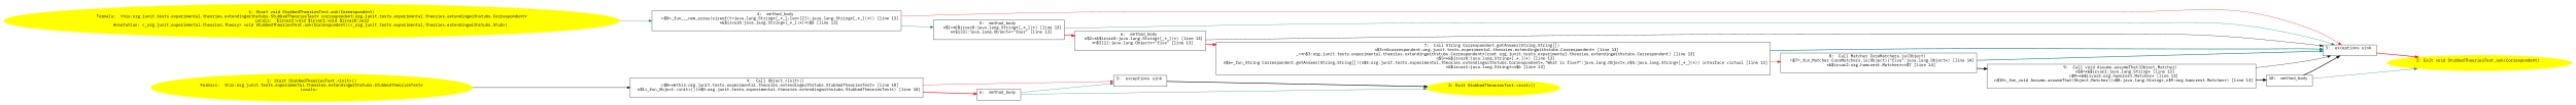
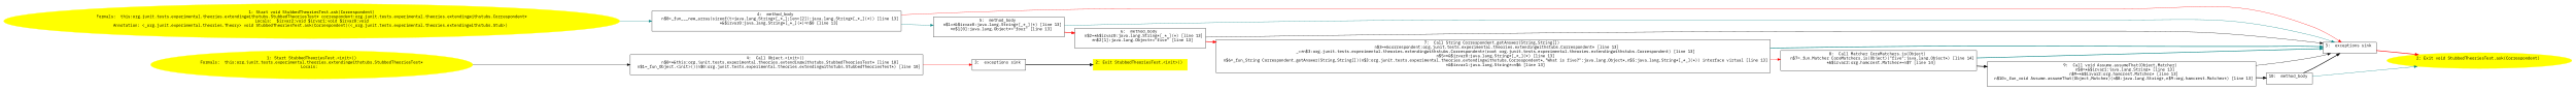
  digraph {
    fontname="IBM Plex Mono"
    rankdir=LR
    node [fontname="IBM Plex Mono" shape=box]
    edge [color=teal fontname="IBM Plex Mono" style=solid]
    n1 [color=yellow label="1: Start StubbedTheoriesTest.<init>()\nFormals:  this:org.junit.tests.experimental.theories.extendingwithstubs.StubbedTheoriesTest*\nLocals:  \n  " style=filled shape=""]
    n2 [label="4:  Call Object.<init>() \n   n$0=*&this:org.junit.tests.experimental.theories.extendingwithstubs.StubbedTheoriesTest* [line 10]\n  n$1=_fun_Object.<init>()(n$0:org.junit.tests.experimental.theories.extendingwithstubs.StubbedTheoriesTest*) [line 10]\n "]
    n3 [label="3:  exceptions sink \n  "]
-   n4 [label="5:  method_body \n  "]
-   n5 [color=yellow label="2: Exit StubbedTheoriesTest.<init>() \n  " style=filled shape=""]
+   n5 [color=yellow label="2: Exit StubbedTheoriesTest.<init>() \n  " style=filled]
    n6 [color=yellow label="1: Start void StubbedTheoriesTest.ask(Correspondent)\nFormals:  this:org.junit.tests.experimental.theories.extendingwithstubs.StubbedTheoriesTest* correspondent:org.junit.tests.experimental.theories.extendingwithstubs.Correspondent*\nLocals:  $irvar2:void $irvar1:void $irvar0:void\nAnnotation: <_org.junit.experimental.theories.Theory> void StubbedTheoriesTest.ask(Correspondent)(<_org.junit.tests.experimental.theories.extendingwithstubs.Stub>) \n  " style=filled shape=""]
    n7 [label="4:  method_body \n   n$0=_fun___new_array(sizeof(t=java.lang.String*[_*_];len=[2]):java.lang.String*[_*_](*)) [line 13]\n  *&$irvar0:java.lang.String*[_*_](*)=n$0 [line 13]\n "]
    n8 [label="3:  exceptions sink \n  "]
    n9 [label="5:  method_body \n   n$1=*&$irvar0:java.lang.String*[_*_](*) [line 13]\n  *n$1[0]:java.lang.Object*=\"four\" [line 13]\n "]
    n10 [color=yellow label="2: Exit void StubbedTheoriesTest.ask(Correspondent) \n  " style=filled shape=""]
    n11 [label="6:  method_body \n   n$2=*&$irvar0:java.lang.String*[_*_](*) [line 13]\n  *n$2[1]:java.lang.Object*=\"five\" [line 13]\n "]
    n12 [label="7:  Call String Correspondent.getAnswer(String,String[]) \n   n$3=*&correspondent:org.junit.tests.experimental.theories.extendingwithstubs.Correspondent* [line 13]\n  _=*n$3:org.junit.tests.experimental.theories.extendingwithstubs.Correspondent*(root org.junit.tests.experimental.theories.extendingwithstubs.Correspondent) [line 13]\n  n$5=*&$irvar0:java.lang.String*[_*_](*) [line 13]\n  n$6=_fun_String Correspondent.getAnswer(String,String[])(n$3:org.junit.tests.experimental.theories.extendingwithstubs.Correspondent*,\"What is five?\":java.lang.Object*,n$5:java.lang.String*[_*_](*)) interface virtual [line 13]\n  *&$irvar1:java.lang.String*=n$6 [line 13]\n "]
    n13 [label="8:  Call Matcher CoreMatchers.is(Object) \n   n$7=_fun_Matcher CoreMatchers.is(Object)(\"five\":java.lang.Object*) [line 14]\n  *&$irvar2:org.hamcrest.Matcher*=n$7 [line 14]\n "]
    n14 [label="9:  Call void Assume.assumeThat(Object,Matcher) \n   n$8=*&$irvar1:java.lang.String* [line 13]\n  n$9=*&$irvar2:org.hamcrest.Matcher* [line 13]\n  n$10=_fun_void Assume.assumeThat(Object,Matcher)(n$8:java.lang.String*,n$9:org.hamcrest.Matcher*) [line 13]\n "]
    n15 [label="10:  method_body \n  "]
    n1 -> n2 [color=black]
    n2 -> n3 [color=red]
-   n2 -> n4 [color=red style=bold]
    n3 -> n5 [color=black style=bold]
-   n4 -> n3
-   n4 -> n5
    n6 -> n7
    n7 -> n8 [color=red]
    n7 -> n9
    n8 -> n10 [color=red style=bold]
    n9 -> n8
    n9 -> n11 [color=red style=bold]
    n11 -> n8 [color=black]
    n11 -> n12 [color=red style=bold]
    n12 -> n8 [style=bold]
    n12 -> n13 [color=red]
    n13 -> n8 [style=bold]
    n13 -> n14 [color=black style=bold]
    n14 -> n8 [color=black]
    n14 -> n15 [color=black style=bold]
    n15 -> n8 [color=black style=bold]
    n15 -> n10
  }
